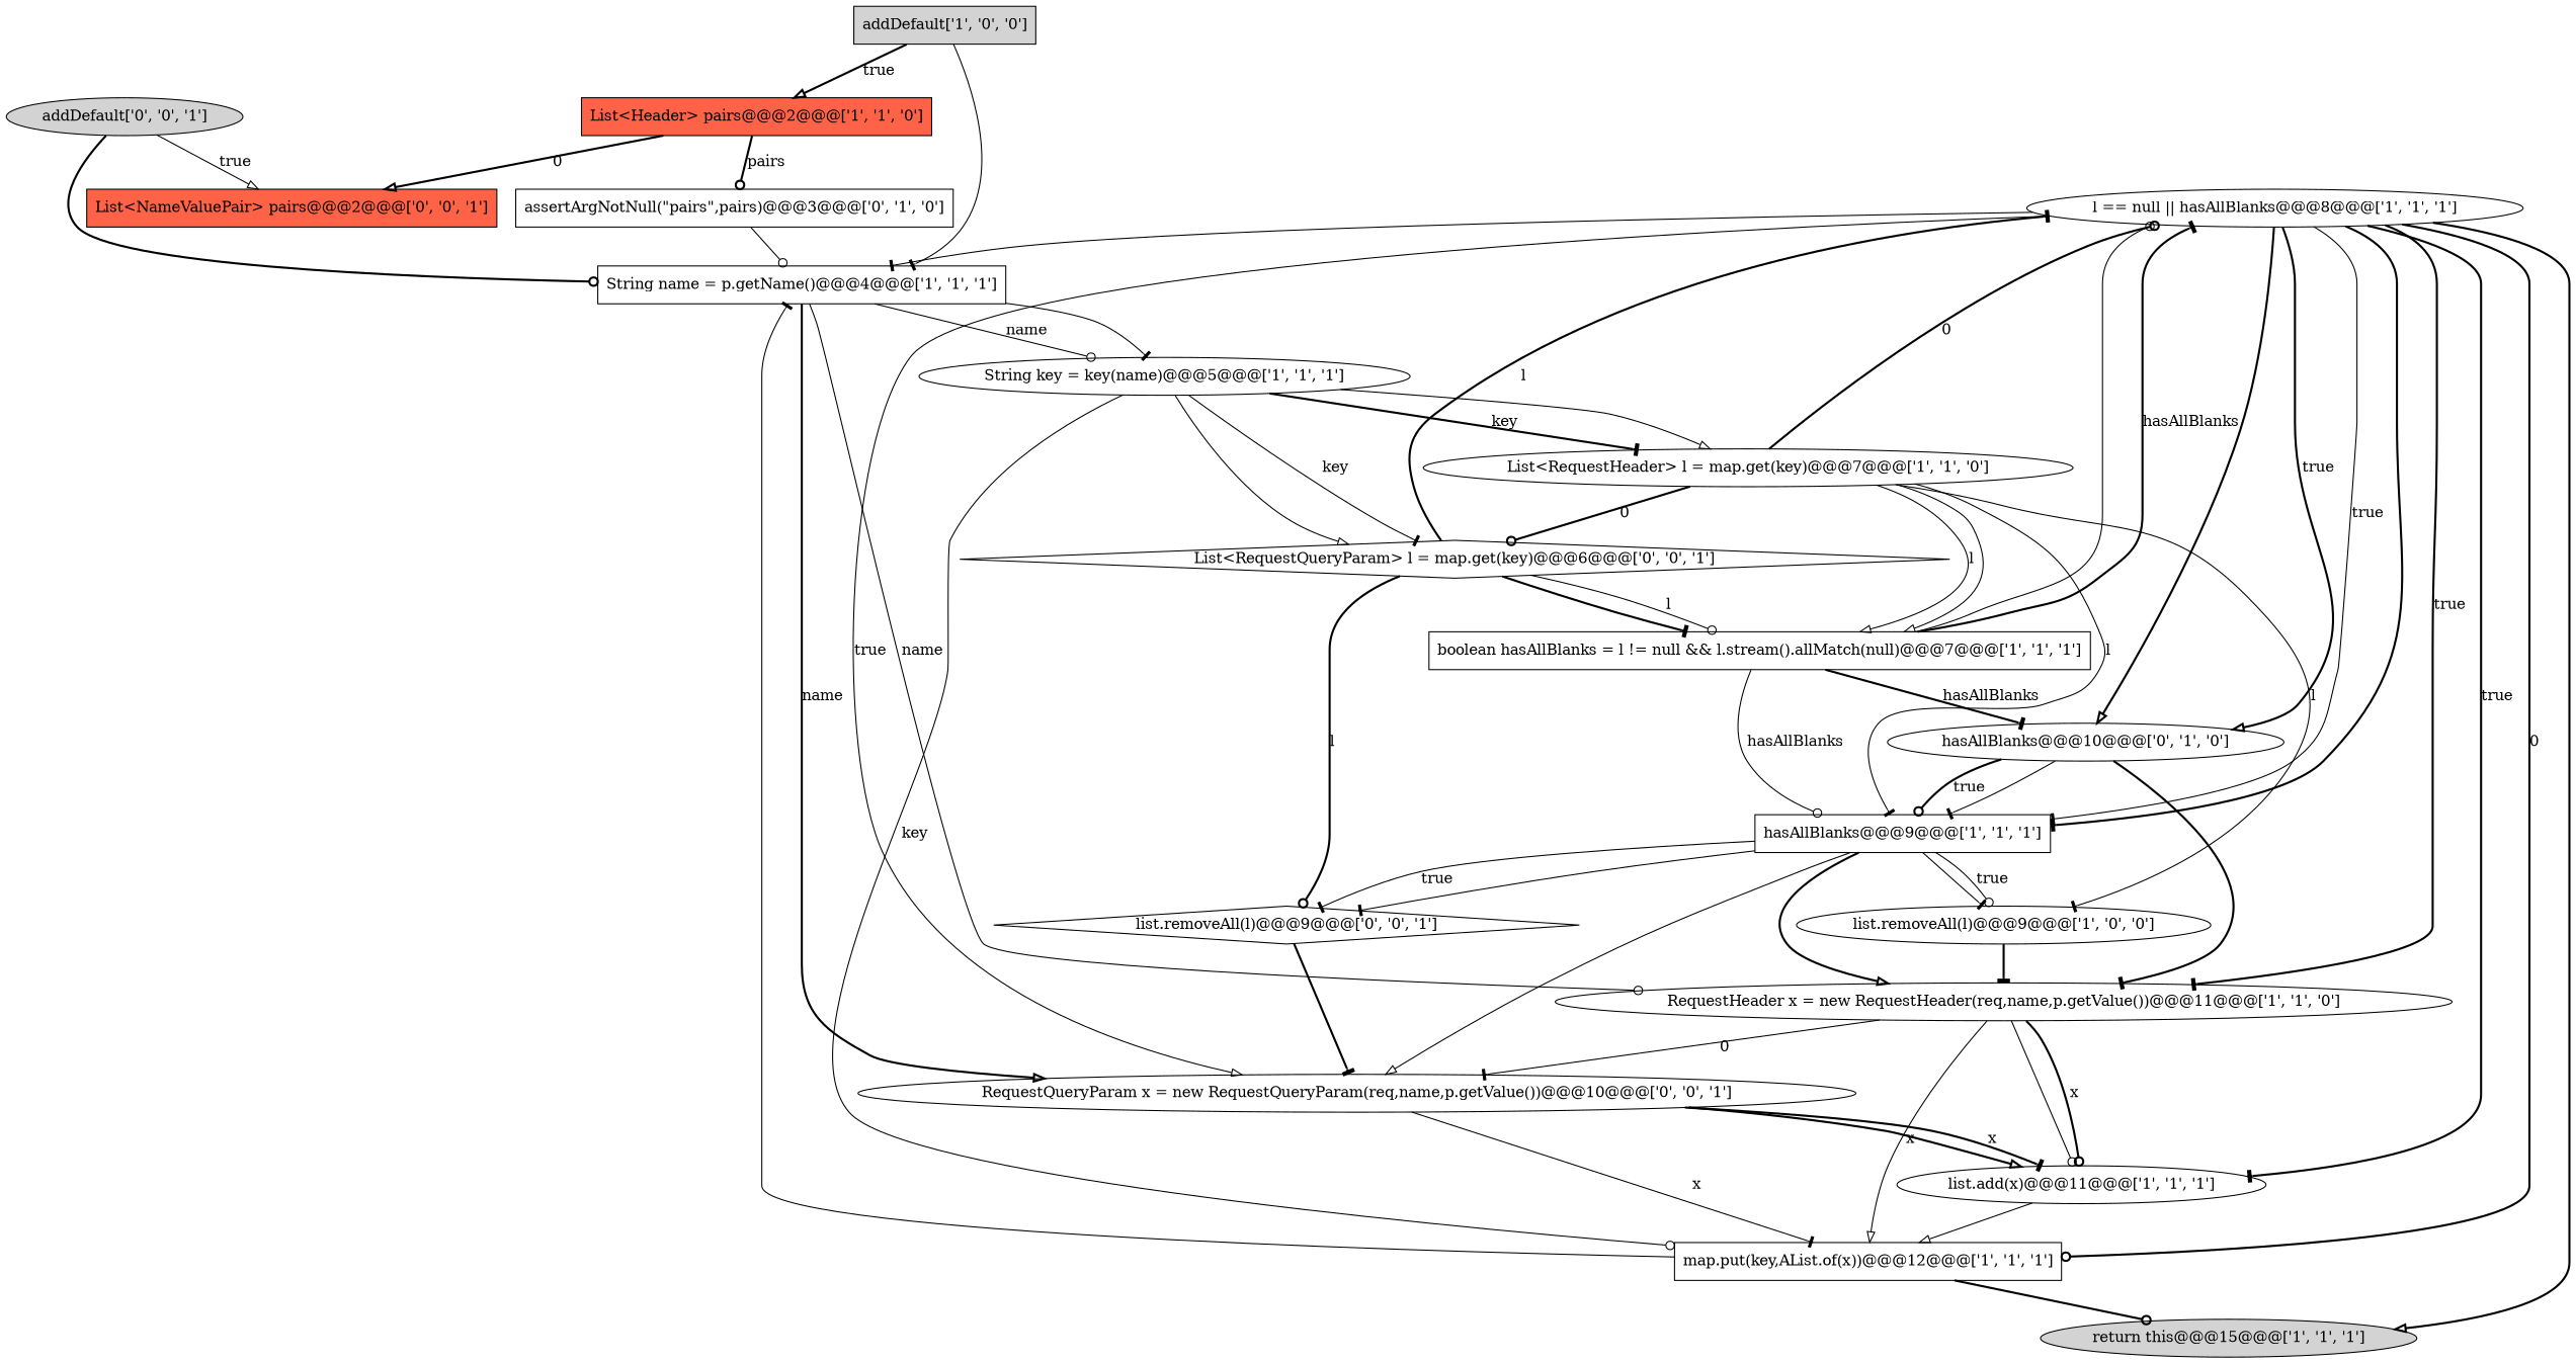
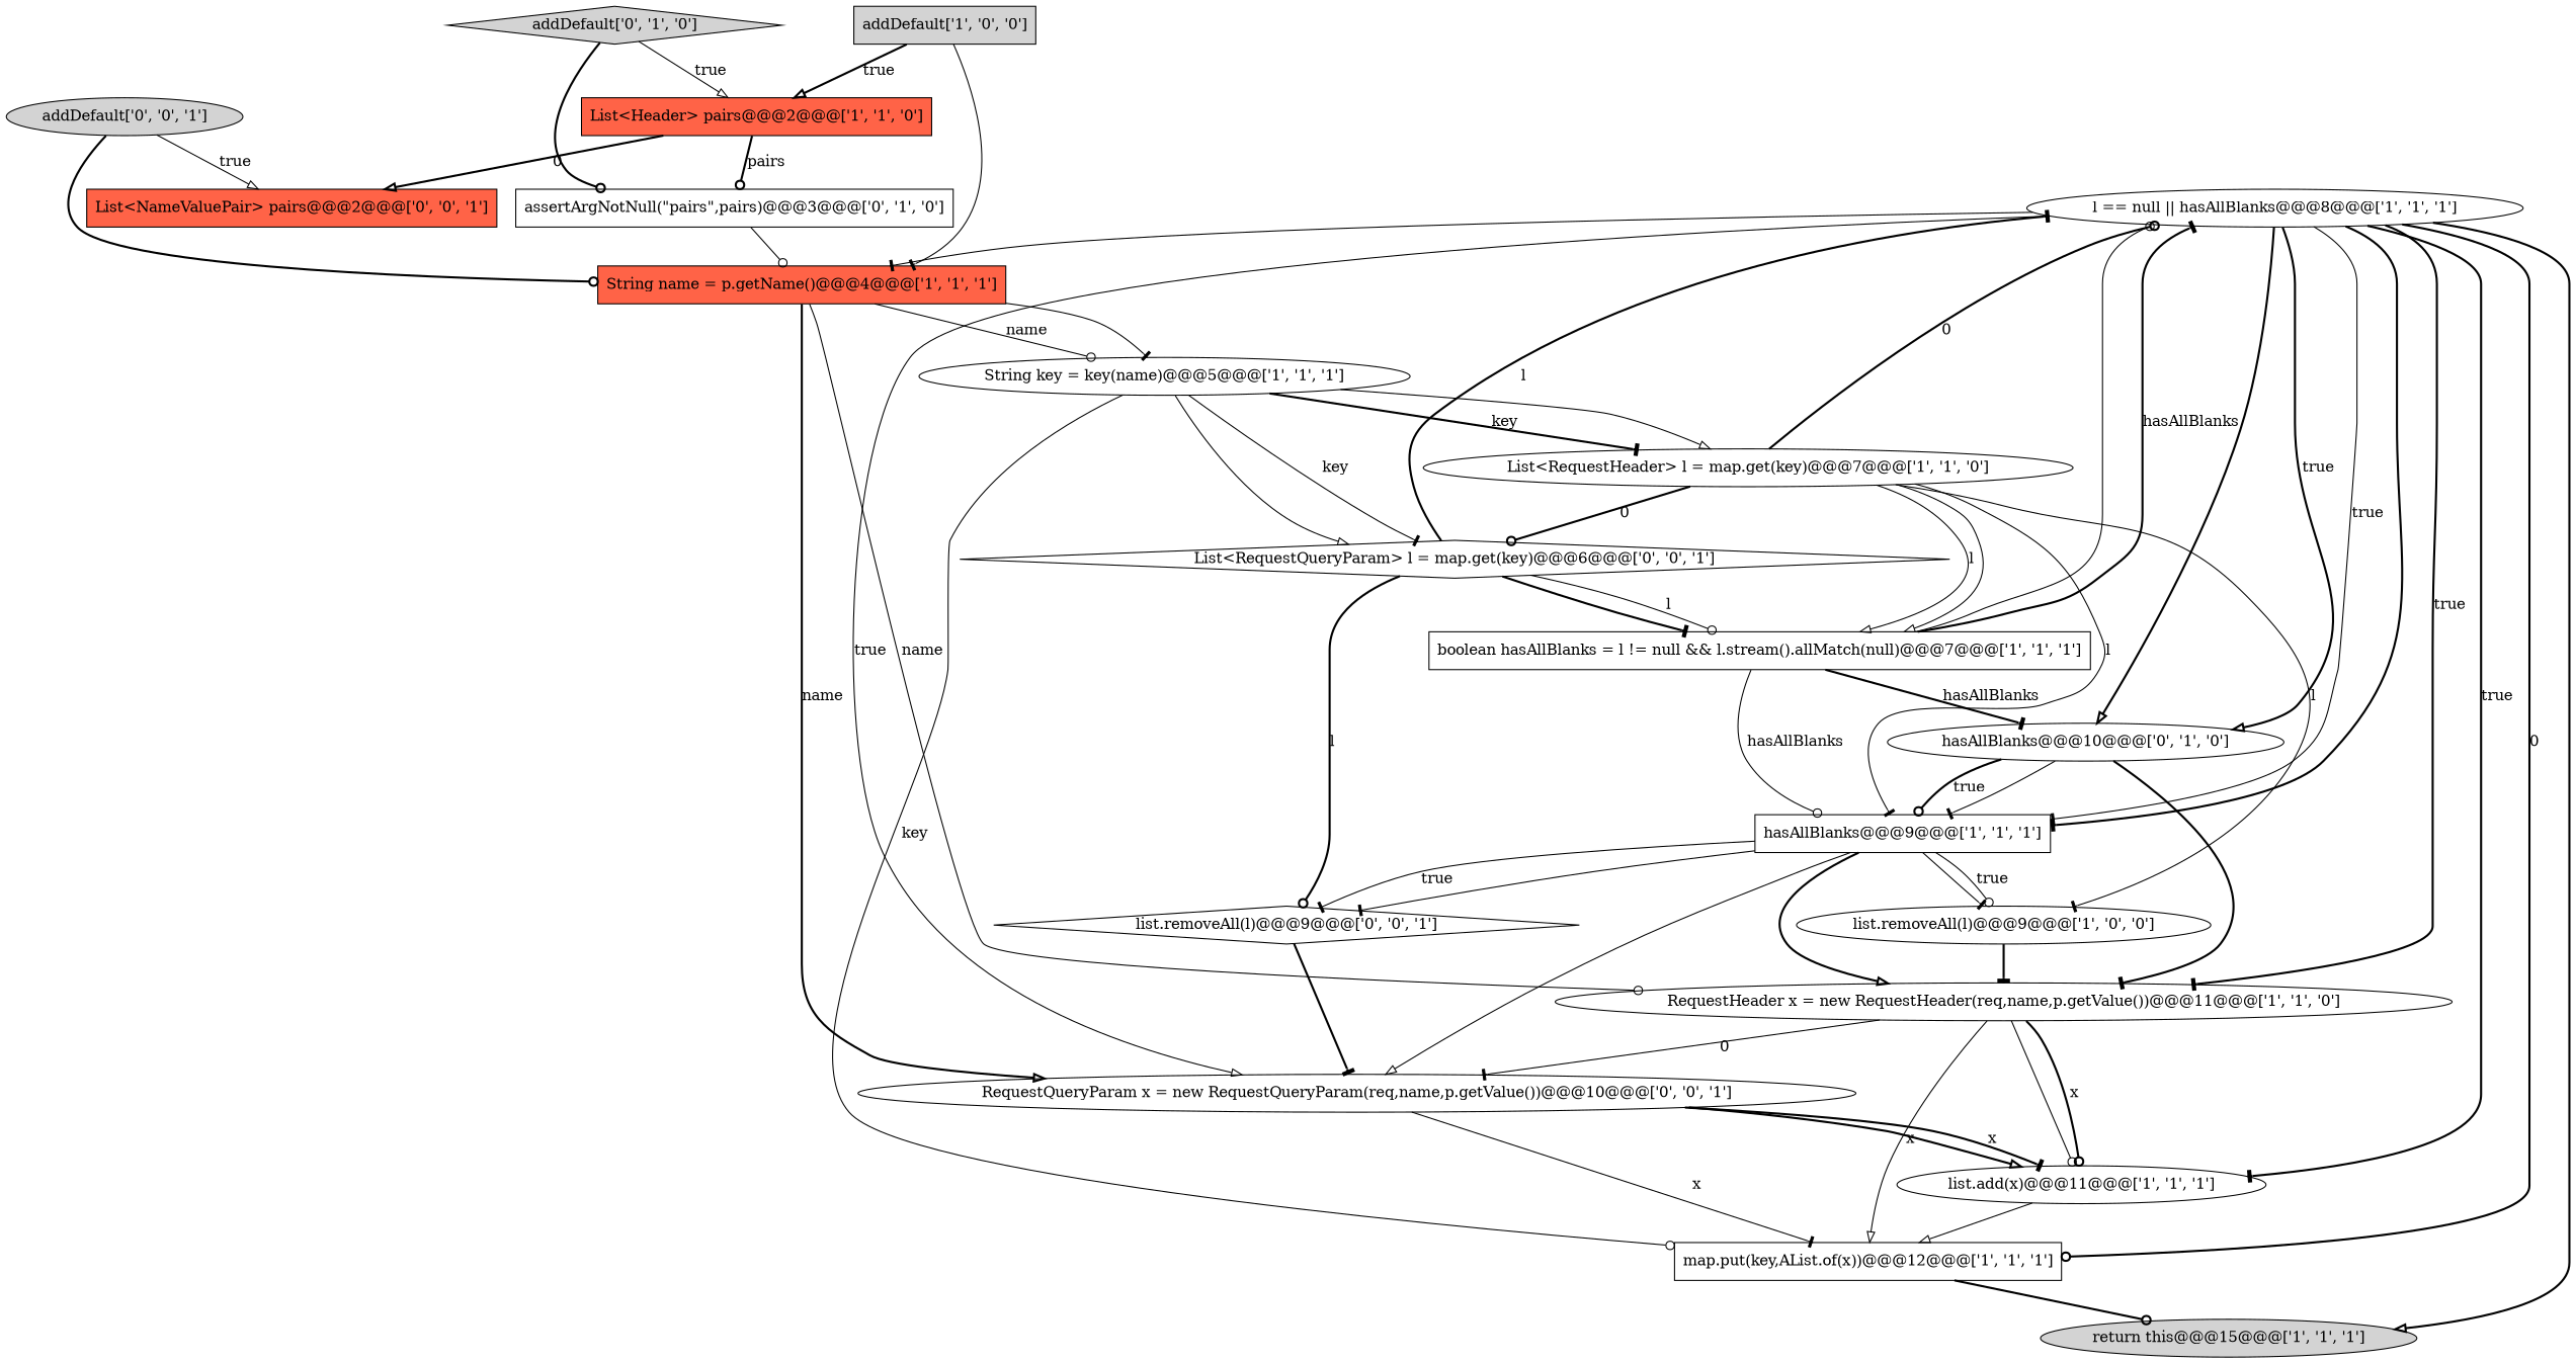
  digraph {
    node [fillcolor=white shape=ellipse style=filled]
    edge [arrowhead=tee style=solid]
    n1 [fillcolor=lightgray label="return this@@@15@@@['1', '1', '1']"]
+   n2 [fillcolor=lightgray label="addDefault['0', '1', '0']" shape=diamond]
    n3 [fillcolor=tomato label="List<Header> pairs@@@2@@@['1', '1', '0']" shape=box]
    n4 [label="assertArgNotNull(\"pairs\",pairs)@@@3@@@['0', '1', '0']" shape=box]
    n5 [fillcolor=tomato label="List<NameValuePair> pairs@@@2@@@['0', '0', '1']" shape=box]
-   n6 [label="String name = p.getName()@@@4@@@['1', '1', '1']" shape=box]
+   n6 [fillcolor=tomato label="String name = p.getName()@@@4@@@['1', '1', '1']" shape=box]
    n7 [fillcolor=lightgray label="addDefault['1', '0', '0']" shape=box]
    n8 [label="RequestQueryParam x = new RequestQueryParam(req,name,p.getValue())@@@10@@@['0', '0', '1']"]
    n9 [label="RequestHeader x = new RequestHeader(req,name,p.getValue())@@@11@@@['1', '1', '0']"]
    n10 [label="String key = key(name)@@@5@@@['1', '1', '1']"]
    n11 [label="List<RequestHeader> l = map.get(key)@@@7@@@['1', '1', '0']"]
    n12 [label="list.removeAll(l)@@@9@@@['1', '0', '0']"]
    n13 [label="hasAllBlanks@@@9@@@['1', '1', '1']" shape=box]
    n14 [label="boolean hasAllBlanks = l != null && l.stream().allMatch(null)@@@7@@@['1', '1', '1']" shape=box]
    n15 [label="List<RequestQueryParam> l = map.get(key)@@@6@@@['0', '0', '1']" shape=diamond]
    n16 [label="l == null || hasAllBlanks@@@8@@@['1', '1', '1']"]
    n17 [label="list.removeAll(l)@@@9@@@['0', '0', '1']" shape=diamond]
    n18 [label="hasAllBlanks@@@10@@@['0', '1', '0']"]
    n19 [label="list.add(x)@@@11@@@['1', '1', '1']"]
    n20 [label="map.put(key,AList.of(x))@@@12@@@['1', '1', '1']" shape=box]
    n21 [fillcolor=lightgray label="addDefault['0', '0', '1']"]
+   n2 -> n3 [arrowhead=onormal label=true]
+   n2 -> n4 [arrowhead=odot style=bold]
    n3 -> n4 [arrowhead=odot label=pairs style=bold]
    n3 -> n5 [arrowhead=onormal label=0 style=bold]
    n4 -> n6 [arrowhead=odot]
    n6 -> n8 [arrowhead=onormal label=name style=bold]
    n6 -> n9 [arrowhead=odot label=name]
    n6 -> n10
    n6 -> n10 [arrowhead=odot label=name]
    n7 -> n3 [arrowhead=onormal label=true style=bold]
    n7 -> n6
    n8 -> n19 [arrowhead=onormal style=bold]
    n8 -> n19 [label=x style=bold]
    n8 -> n20 [label=x]
    n9 -> n8 [label=0]
    n9 -> n19 [arrowhead=odot label=x style=bold]
    n9 -> n19 [arrowhead=odot]
    n9 -> n20 [arrowhead=onormal label=x]
    n10 -> n11 [arrowhead=onormal]
    n10 -> n11 [label=key style=bold]
    n10 -> n15 [arrowhead=onormal]
    n10 -> n15 [label=key]
    n10 -> n20 [arrowhead=odot label=key]
    n11 -> n12 [label=l]
    n11 -> n13 [label=l]
    n11 -> n14 [arrowhead=onormal label=l]
    n11 -> n14 [arrowhead=onormal]
    n11 -> n15 [arrowhead=odot label=0 style=bold]
    n11 -> n16 [arrowhead=odot label=0 style=bold]
    n12 -> n9 [style=bold]
    n13 -> n8 [arrowhead=onormal]
    n13 -> n9 [arrowhead=onormal style=bold]
    n13 -> n12
    n13 -> n12 [arrowhead=odot label=true]
    n13 -> n17 [label=true]
    n13 -> n17
    n14 -> n13 [arrowhead=odot label=hasAllBlanks]
    n14 -> n16 [arrowhead=odot]
    n14 -> n16 [label=hasAllBlanks style=bold]
    n14 -> n18 [label=hasAllBlanks style=bold]
    n15 -> n14 [arrowhead=odot label=l]
    n15 -> n14 [style=bold]
    n15 -> n16 [label=l style=bold]
    n15 -> n17 [arrowhead=odot label=l style=bold]
    n16 -> n1 [arrowhead=onormal style=bold]
    n16 -> n6
    n16 -> n8 [arrowhead=onormal label=true]
    n16 -> n9 [label=true style=bold]
    n16 -> n13 [label=true]
    n16 -> n13 [style=bold]
    n16 -> n18 [arrowhead=onormal label=true style=bold]
    n16 -> n18 [arrowhead=onormal style=bold]
    n16 -> n19 [label=true style=bold]
    n16 -> n20 [arrowhead=odot label=0 style=bold]
    n17 -> n8 [style=bold]
    n18 -> n9 [style=bold]
    n18 -> n13
    n18 -> n13 [arrowhead=odot label=true style=bold]
    n19 -> n20 [arrowhead=onormal]
    n20 -> n1 [arrowhead=odot style=bold]
-   n20 -> n6
    n21 -> n5 [arrowhead=onormal label=true]
    n21 -> n6 [arrowhead=odot style=bold]
  }
